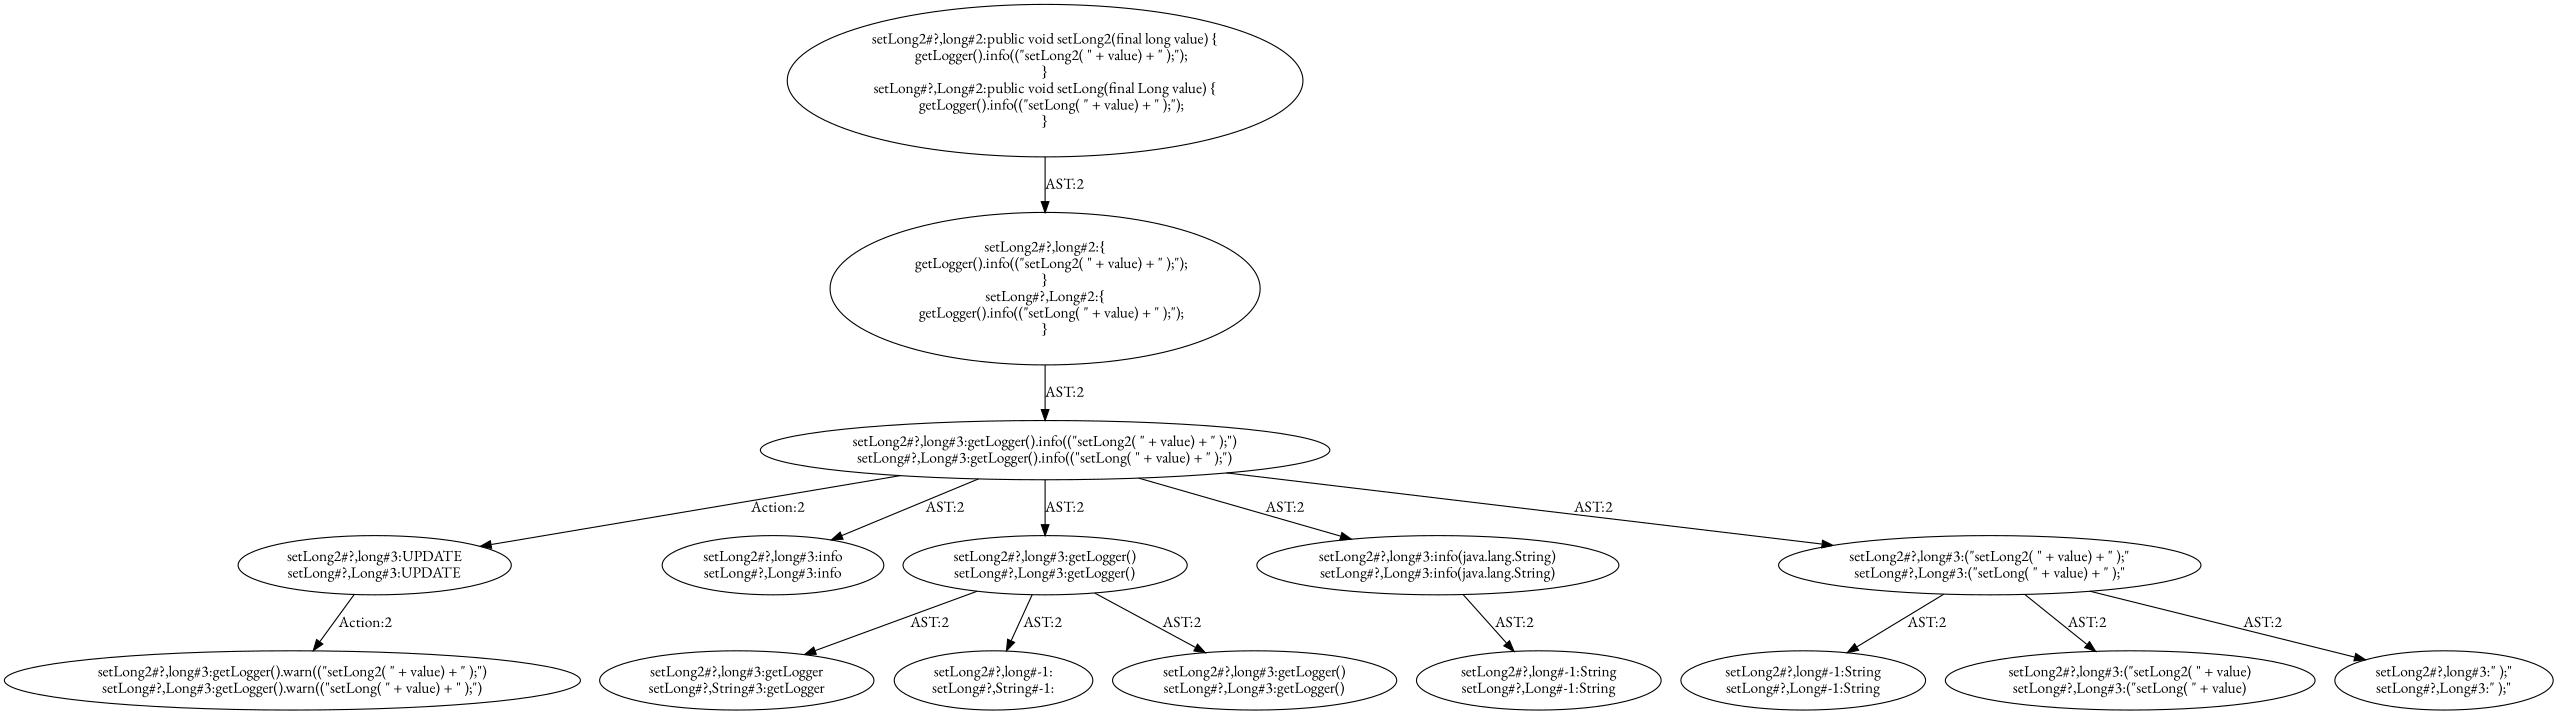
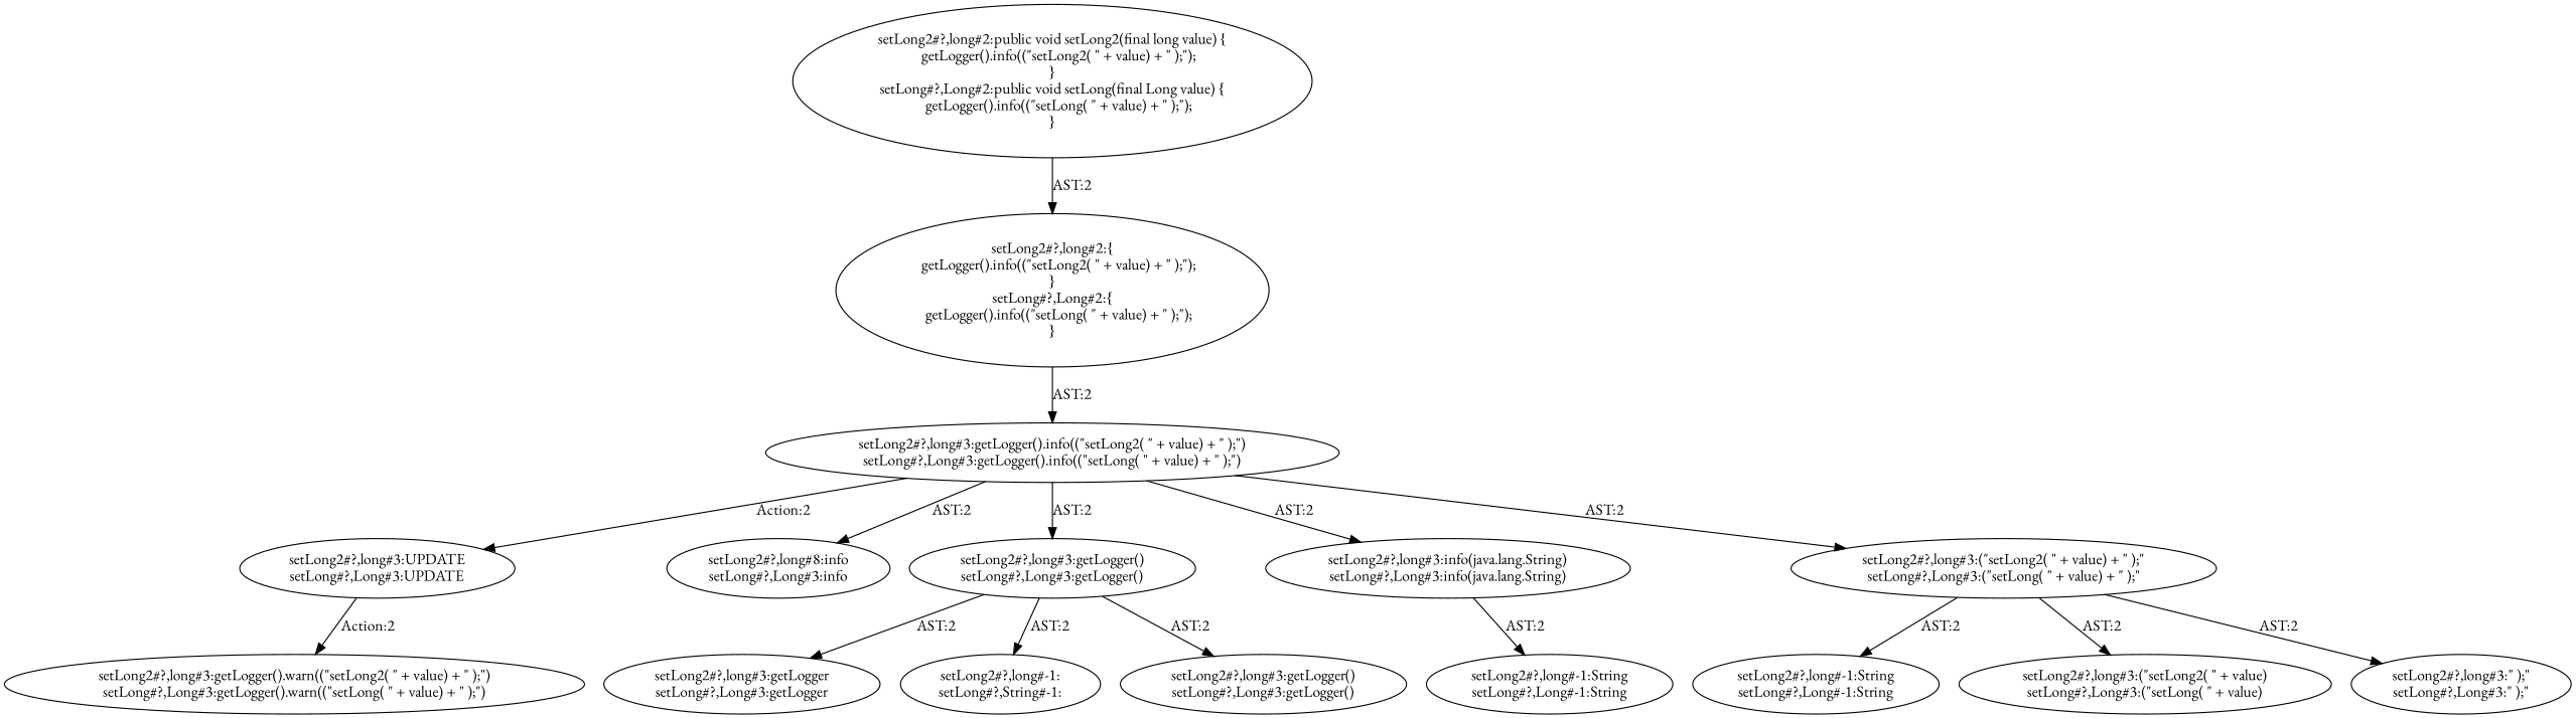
  digraph {
    fontname="EB Garamond"
    node [fontname="EB Garamond" shape=ellipse]
    edge [fontname="EB Garamond"]
    n1 [label="setLong2#?,long#3:UPDATE\nsetLong#?,Long#3:UPDATE"]
    n2 [label="setLong2#?,long#3:getLogger().warn((\"setLong2( \" + value) + \" );\")\nsetLong#?,Long#3:getLogger().warn((\"setLong( \" + value) + \" );\")"]
    n3 [label="setLong2#?,long#3:getLogger().info((\"setLong2( \" + value) + \" );\")\nsetLong#?,Long#3:getLogger().info((\"setLong( \" + value) + \" );\")"]
-   n4 [label="setLong2#?,long#3:info\nsetLong#?,Long#3:info"]
+   n4 [label="setLong2#?,long#8:info\nsetLong#?,Long#3:info"]
    n5 [label="setLong2#?,long#3:getLogger()\nsetLong#?,Long#3:getLogger()"]
    n6 [label="setLong2#?,long#3:info(java.lang.String)\nsetLong#?,Long#3:info(java.lang.String)"]
    n7 [label="setLong2#?,long#3:(\"setLong2( \" + value) + \" );\"\nsetLong#?,Long#3:(\"setLong( \" + value) + \" );\""]
-   n8 [label="setLong2#?,long#3:getLogger\nsetLong#?,String#3:getLogger"]
+   n8 [label="setLong2#?,long#3:getLogger\nsetLong#?,Long#3:getLogger"]
    n9 [label="setLong2#?,long#-1:\nsetLong#?,String#-1:"]
    n10 [label="setLong2#?,long#3:getLogger()\nsetLong#?,Long#3:getLogger()"]
    n11 [label="setLong2#?,long#-1:String\nsetLong#?,Long#-1:String"]
    n12 [label="setLong2#?,long#-1:String\nsetLong#?,Long#-1:String"]
    n13 [label="setLong2#?,long#3:(\"setLong2( \" + value)\nsetLong#?,Long#3:(\"setLong( \" + value)"]
    n14 [label="setLong2#?,long#3:\" );\"\nsetLong#?,Long#3:\" );\""]
    n15 [label="setLong2#?,long#2:\{\n    getLogger().info((\"setLong2( \" + value) + \" );\");\n\}\nsetLong#?,Long#2:\{\n    getLogger().info((\"setLong( \" + value) + \" );\");\n\}"]
    n16 [label="setLong2#?,long#2:public void setLong2(final long value) \{\n    getLogger().info((\"setLong2( \" + value) + \" );\");\n\}\nsetLong#?,Long#2:public void setLong(final Long value) \{\n    getLogger().info((\"setLong( \" + value) + \" );\");\n\}"]
    n1 -> n2 [label="Action:2"]
    n3 -> n1 [label="Action:2"]
    n3 -> n4 [label="AST:2"]
    n3 -> n5 [label="AST:2"]
    n3 -> n6 [label="AST:2"]
    n3 -> n7 [label="AST:2"]
    n5 -> n8 [label="AST:2"]
    n5 -> n9 [label="AST:2"]
    n5 -> n10 [label="AST:2"]
    n6 -> n11 [label="AST:2"]
    n7 -> n12 [label="AST:2"]
    n7 -> n13 [label="AST:2"]
    n7 -> n14 [label="AST:2"]
    n15 -> n3 [label="AST:2"]
    n16 -> n15 [label="AST:2"]
  }
